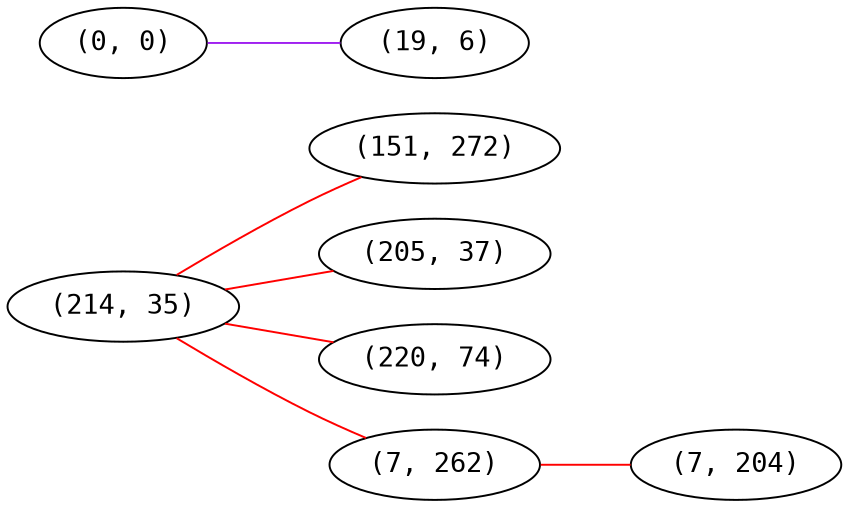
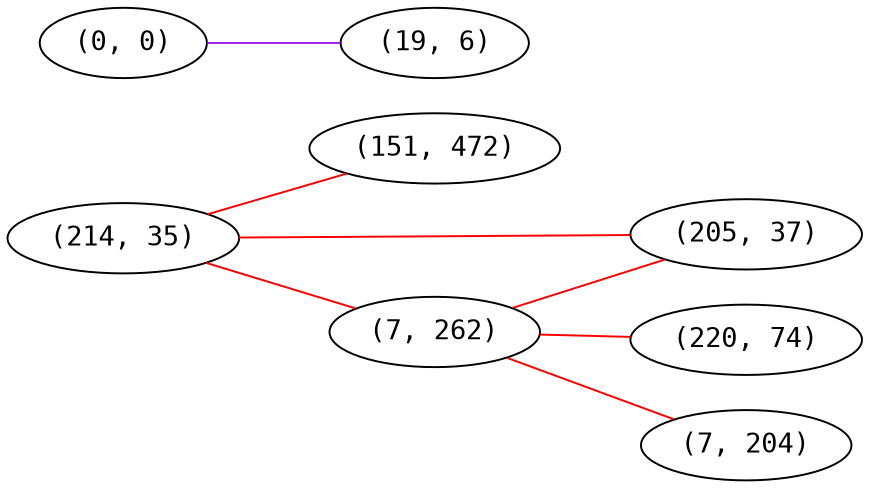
  graph {
    fontname="DejaVu Sans Mono"
    rankdir=LR
    node [fontname="DejaVu Sans Mono"]
    edge [color=red fontname="DejaVu Sans Mono" weight=1]
    "(214, 35)"
-   "(151, 272)"
+   "(151, 272)" [label="(151, 472)"]
    "(205, 37)"
    n4 [label="(220, 74)"]
    "(7, 262)"
    "(0, 0)"
    "(19, 6)"
    n8 [label="(7, 204)"]
    "(214, 35)" -- "(151, 272)"
    "(214, 35)" -- "(205, 37)"
-   "(214, 35)" -- n4
+   "(7, 262)" -- n4
    "(214, 35)" -- "(7, 262)"
+   "(7, 262)" -- "(205, 37)"
    "(7, 262)" -- n8
    "(0, 0)" -- "(19, 6)" [color=purple weight=4]
  }
